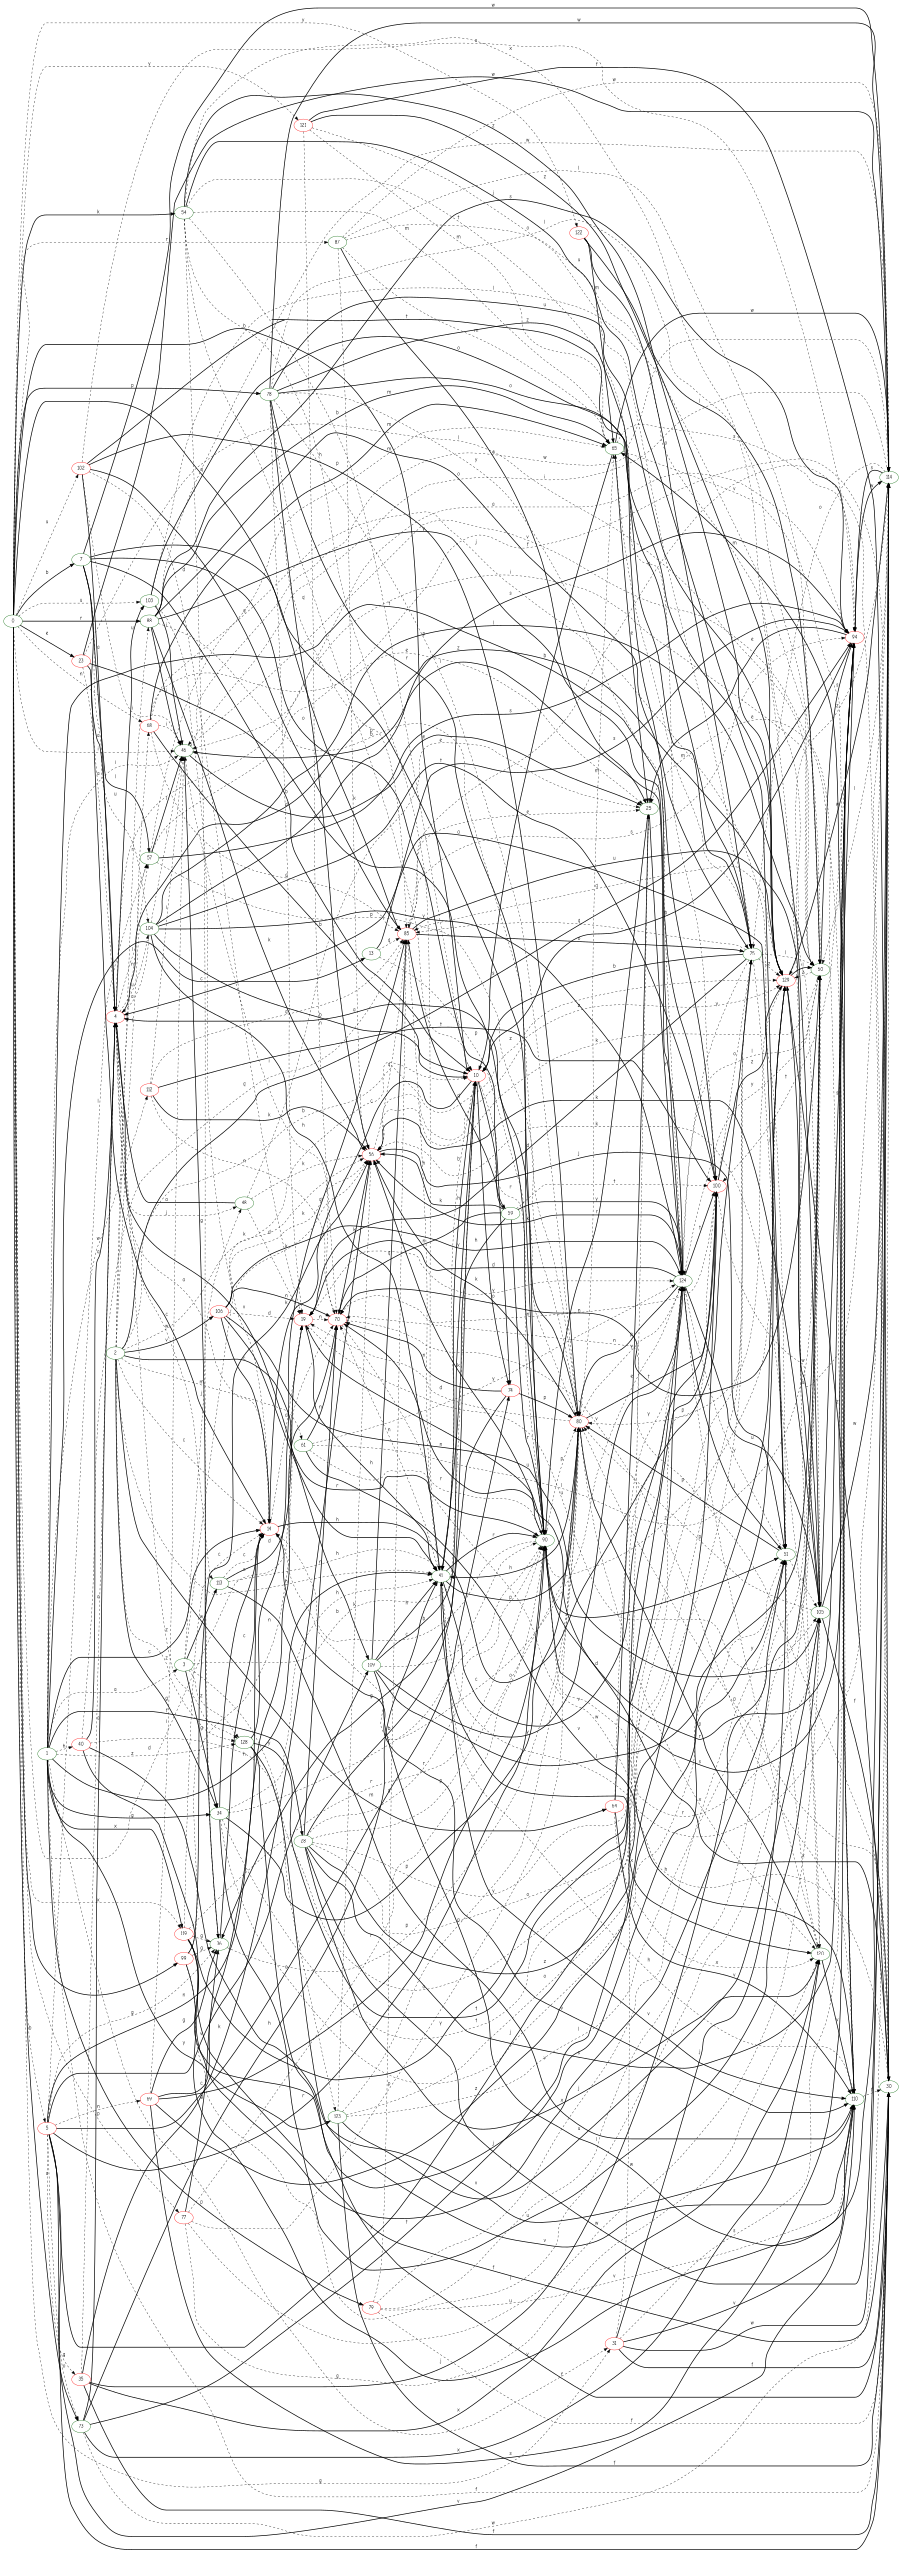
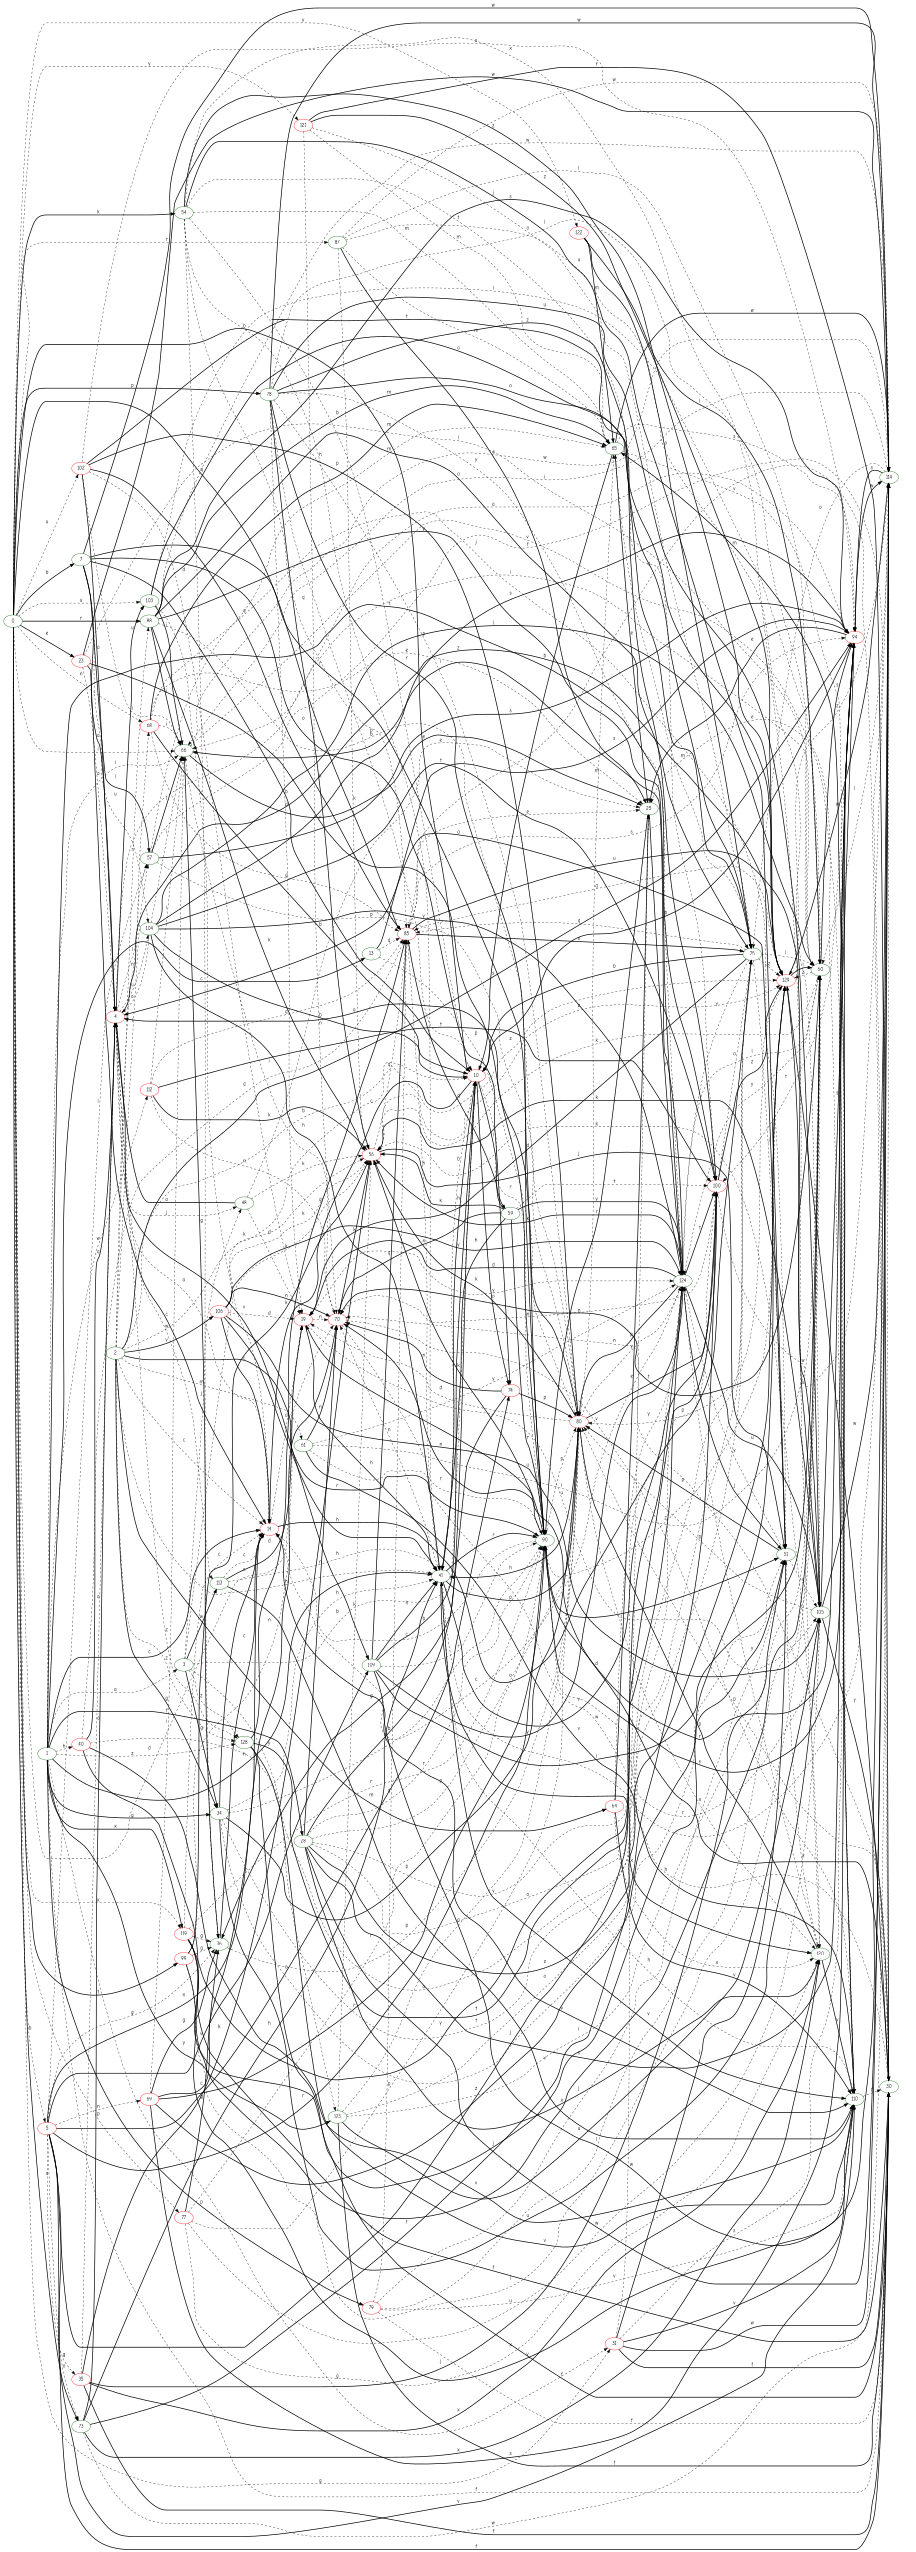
  strict digraph {
    fontname="Comic Neue"
    rankdir=LR
    node [color=darkgreen fontname="Comic Neue"]
    edge [fontname="Comic Neue" style=bold]
    5 [color=red]
    0
    7
    10 [color=red]
    19 [color=red]
    23 [color=red]
    31 [color=red]
-   46
+   46 [label=66]
    54
    68 [color=red]
    73
    77 [color=red]
    78
    85 [color=red]
    87
    88
    99 [color=red]
    102 [color=red]
    103
    119 [color=red]
    121 [color=red]
    122 [color=red]
    30
    57
    90
    109
    35 [color=red]
    36
    69 [color=red]
    70 [color=red]
    74 [color=red]
    110
    124
    4 [color=red]
    104
    114
    14 [color=red]
    41
    59
    105
    60
    94 [color=red]
    25
    51
    100 [color=red]
    129 [color=red]
    120
    65
    80 [color=red]
    56 [color=red]
    75
    1
    3
    13
    28
    34
    40 [color=red]
    79 [color=red]
    112 [color=red]
    123
    128
    48
    113
    2
    61
    64 [color=red]
    106 [color=red]
    5 -> 73 [label=o style=dashed]
    5 -> 30 [label=f]
    5 -> 57 [label=l style=dashed]
    5 -> 90 [label=r]
    5 -> 109 [label=v]
    5 -> 35 [label=g style=dashed]
    5 -> 36 [label=g style=dashed]
    5 -> 69 [label=n style=dashed]
    5 -> 70 [label=n]
    5 -> 74 [label=o]
    5 -> 110 [label=v]
    5 -> 124 [label=y]
    0 -> 5 [label=b style=dashed]
    0 -> 7 [label=b]
    0 -> 10 [label=b]
    0 -> 19 [label=d style=dashed]
    0 -> 23 [label=e]
    0 -> 31 [label=g style=dashed]
    0 -> 46 [label=i style=dashed]
    0 -> 54 [label=k]
    0 -> 68 [label=n style=dashed]
    0 -> 73 [label=o]
    0 -> 77 [label=p style=dashed]
    0 -> 78 [label=p]
    0 -> 85 [label=q]
    0 -> 87 [label=r style=dashed]
    0 -> 88 [label=r]
    0 -> 99 [label=t]
    0 -> 102 [label=u style=dashed]
    0 -> 103 [label=u style=dashed]
    0 -> 119 [label=x style=dashed]
    0 -> 121 [label=y style=dashed]
    0 -> 122 [label=y style=dashed]
    7 -> 10 [label=b]
    7 -> 57 [label=l]
    7 -> 90 [label=r]
    7 -> 74 [label=o]
    7 -> 4 [label=a]
    7 -> 104 [label=u style=dashed]
    7 -> 114 [label=w]
    10 -> 90 [label=r style=dashed]
    10 -> 74 [label=o]
    10 -> 14 [label=c]
    10 -> 41 [label=h]
    10 -> 59 [label=l]
    19 -> 70 [label=n style=dashed]
    19 -> 124 [label=y style=dashed]
    19 -> 41 [label=h]
    19 -> 105 [label=u style=dashed]
    23 -> 90 [label=r]
    23 -> 4 [label=a style=dashed]
    23 -> 114 [label=w]
    23 -> 14 [label=c]
    23 -> 60 [label=l style=dashed]
    31 -> 30 [label=f]
    31 -> 110 [label=v]
    31 -> 114 [label=w]
    31 -> 94 [label=s style=dashed]
    31 -> 25 [label=e style=dashed]
    31 -> 51 [label=j]
    46 -> 36 [label=g]
    46 -> 110 [label=v style=dashed]
    46 -> 114 [label=w style=dashed]
    46 -> 25 [label=e]
    54 -> 10 [label=b style=dashed]
    54 -> 85 [label=q style=dashed]
    54 -> 36 [label=g style=dashed]
    54 -> 41 [label=h style=dashed]
    54 -> 51 [label=j]
    54 -> 100 [label=t style=dashed]
    54 -> 129 [label=z]
    54 -> 120 [label=x style=dashed]
    54 -> 65 [label=m style=dashed]
    68 -> 10 [label=b]
    68 -> 46 [label=i style=dashed]
    68 -> 85 [label=q style=dashed]
    68 -> 25 [label=e style=dashed]
    68 -> 51 [label=j style=dashed]
    68 -> 65 [label=m]
    73 -> 4 [label=a]
    73 -> 114 [label=w style=dashed]
    73 -> 41 [label=h]
    73 -> 100 [label=t]
    73 -> 120 [label=x]
    77 -> 90 [label=r style=dashed]
    77 -> 36 [label=g]
    77 -> 105 [label=u style=dashed]
    77 -> 120 [label=x style=dashed]
    77 -> 80 [label=p style=dashed]
    78 -> 10 [label=b style=dashed]
    78 -> 19 [label=d style=dashed]
    78 -> 90 [label=r]
    78 -> 124 [label=y style=dashed]
    78 -> 114 [label=w]
    78 -> 105 [label=u]
    78 -> 60 [label=l style=dashed]
    78 -> 129 [label=z]
    78 -> 80 [label=p style=dashed]
    78 -> 56 [label=k]
    78 -> 75 [label=o]
    85 -> 41 [label=h style=dashed]
    85 -> 105 [label=u]
    85 -> 94 [label=s style=dashed]
    85 -> 25 [label=e style=dashed]
    85 -> 75 [label=o]
    87 -> 114 [label=w style=dashed]
    87 -> 105 [label=u style=dashed]
    87 -> 60 [label=l style=dashed]
    87 -> 25 [label=e]
    87 -> 65 [label=m style=dashed]
    87 -> 56 [label=k style=dashed]
    88 -> 46 [label=i]
    88 -> 124 [label=y]
    88 -> 114 [label=w style=dashed]
    88 -> 94 [label=s]
    88 -> 65 [label=m]
    88 -> 80 [label=p style=dashed]
    88 -> 56 [label=k]
    88 -> 75 [label=o]
    99 -> 36 [label=g style=dashed]
    99 -> 70 [label=n style=dashed]
    99 -> 110 [label=v]
    99 -> 60 [label=l style=dashed]
    99 -> 56 [label=k]
    102 -> 19 [label=d style=dashed]
    102 -> 46 [label=i style=dashed]
    102 -> 85 [label=q]
    102 -> 4 [label=a]
    102 -> 94 [label=s style=dashed]
    102 -> 100 [label=t]
    102 -> 80 [label=p]
    103 -> 46 [label=i]
    103 -> 14 [label=c style=dashed]
    103 -> 60 [label=l style=dashed]
    103 -> 75 [label=o]
    119 -> 90 [label=r style=dashed]
    119 -> 36 [label=g style=dashed]
    119 -> 124 [label=y]
    119 -> 14 [label=c style=dashed]
    119 -> 60 [label=l]
    119 -> 51 [label=j]
    121 -> 30 [label=f]
    121 -> 70 [label=n style=dashed]
    121 -> 129 [label=z]
    121 -> 65 [label=m style=dashed]
    121 -> 75 [label=o style=dashed]
    122 -> 60 [label=l]
    122 -> 65 [label=m]
    122 -> 75 [label=o]
    30 -> 19 [label=d]
    30 -> 85 [label=q style=dashed]
    30 -> 70 [label=n style=dashed]
    30 -> 41 [label=h style=dashed]
    30 -> 129 [label=z]
    30 -> 80 [label=p style=dashed]
    57 -> 46 [label=i]
    57 -> 30 [label=f style=dashed]
    57 -> 94 [label=s]
    57 -> 65 [label=m style=dashed]
    57 -> 80 [label=p style=dashed]
    90 -> 70 [label=n]
    90 -> 14 [label=c style=dashed]
    90 -> 94 [label=s]
    90 -> 51 [label=j]
    90 -> 129 [label=z style=dashed]
    90 -> 80 [label=p style=dashed]
    90 -> 56 [label=k]
    109 -> 10 [label=b]
    109 -> 85 [label=q]
    109 -> 90 [label=r style=dashed]
    109 -> 124 [label=y]
    109 -> 114 [label=w]
    109 -> 41 [label=h]
    109 -> 60 [label=l]
    35 -> 30 [label=f]
    35 -> 4 [label=a style=dashed]
    35 -> 51 [label=j]
    35 -> 120 [label=x]
    35 -> 56 [label=k]
    36 -> 14 [label=c]
    36 -> 80 [label=p style=dashed]
    69 -> 46 [label=i style=dashed]
    69 -> 90 [label=r]
    69 -> 36 [label=g]
    69 -> 14 [label=c]
    69 -> 94 [label=s]
    69 -> 129 [label=z]
    70 -> 46 [label=i style=dashed]
    70 -> 90 [label=r style=dashed]
    70 -> 110 [label=v style=dashed]
    70 -> 56 [label=k]
    74 -> 36 [label=g]
    74 -> 70 [label=n]
    74 -> 80 [label=p]
    110 -> 30 [label=f style=dashed]
    110 -> 41 [label=h style=dashed]
    110 -> 25 [label=e style=dashed]
    110 -> 65 [label=m]
    124 -> 19 [label=d]
    124 -> 46 [label=i]
    124 -> 14 [label=c style=dashed]
    124 -> 105 [label=u]
    124 -> 60 [label=l style=dashed]
    124 -> 51 [label=j]
    124 -> 100 [label=t]
    124 -> 80 [label=p]
    124 -> 56 [label=k]
    4 -> 103 [label=u]
    4 -> 57 [label=l style=dashed]
    4 -> 109 [label=v]
    4 -> 104 [label=u style=dashed]
    4 -> 129 [label=z]
    4 -> 128 [label=z style=dashed]
    4 -> 48 [label=j style=dashed]
    4 -> 113 [label=w style=dashed]
    104 -> 10 [label=b]
    104 -> 46 [label=i style=dashed]
    104 -> 124 [label=y]
    104 -> 4 [label=a style=dashed]
    104 -> 41 [label=h]
    104 -> 60 [label=l]
    104 -> 94 [label=s]
    104 -> 100 [label=t]
    114 -> 46 [label=i style=dashed]
    114 -> 60 [label=l style=dashed]
    114 -> 94 [label=s]
    114 -> 129 [label=z style=dashed]
    114 -> 75 [label=o style=dashed]
    14 -> 19 [label=d style=dashed]
    14 -> 110 [label=v]
    14 -> 4 [label=a style=dashed]
    14 -> 75 [label=o]
    41 -> 10 [label=b style=dashed]
    41 -> 90 [label=r]
    41 -> 70 [label=n style=dashed]
    41 -> 110 [label=v]
    41 -> 100 [label=v]
    41 -> 120 [label=x]
    41 -> 80 [label=p]
    59 -> 85 [label=q]
    59 -> 90 [label=r]
    59 -> 70 [label=n]
    59 -> 124 [label=y]
    59 -> 41 [label=h]
    59 -> 100 [label=t style=dashed]
    59 -> 56 [label=k]
    105 -> 30 [label=f]
    105 -> 90 [label=r style=dashed]
    105 -> 114 [label=w]
    105 -> 94 [label=s]
    105 -> 80 [label=p style=dashed]
    105 -> 56 [label=k]
    60 -> 46 [label=i style=dashed]
    60 -> 70 [label=n]
    60 -> 124 [label=y style=dashed]
    60 -> 94 [label=s]
    60 -> 129 [label=z style=dashed]
    60 -> 56 [label=k style=dashed]
    94 -> 10 [label=b]
    94 -> 90 [label=r]
    94 -> 4 [label=a style=dashed]
    94 -> 114 [label=w]
    94 -> 25 [label=e]
    94 -> 100 [label=t style=dashed]
    25 -> 90 [label=r]
    25 -> 124 [label=y]
    51 -> 124 [label=y style=dashed]
    51 -> 4 [label=a]
    51 -> 105 [label=u style=dashed]
    51 -> 120 [label=x style=dashed]
    51 -> 80 [label=p]
    100 -> 70 [label=n style=dashed]
    100 -> 114 [label=w style=dashed]
    100 -> 129 [label=z]
    100 -> 75 [label=o style=dashed]
    129 -> 85 [label=q style=dashed]
    129 -> 114 [label=w]
    129 -> 105 [label=u]
    129 -> 60 [label=l]
    129 -> 80 [label=p style=dashed]
    120 -> 110 [label=v]
    120 -> 124 [label=y style=dashed]
    120 -> 80 [label=p]
    120 -> 56 [label=k style=dashed]
    65 -> 10 [label=b]
    65 -> 110 [label=v style=dashed]
    65 -> 114 [label=w]
    65 -> 94 [label=s style=dashed]
    65 -> 25 [label=e]
    80 -> 19 [label=d style=dashed]
    80 -> 124 [label=y style=dashed]
    80 -> 4 [label=a]
    80 -> 41 [label=h]
    80 -> 100 [label=t]
    80 -> 120 [label=x style=dashed]
    80 -> 65 [label=m style=dashed]
    80 -> 56 [label=k]
    56 -> 85 [label=q style=dashed]
    56 -> 51 [label=j]
    56 -> 129 [label=z style=dashed]
    75 -> 10 [label=b]
    75 -> 19 [label=d]
    75 -> 85 [label=q style=dashed]
    75 -> 124 [label=y style=dashed]
    75 -> 60 [label=l style=dashed]
    75 -> 51 [label=j style=dashed]
    75 -> 129 [label=z style=dashed]
    75 -> 65 [label=m style=dashed]
    1 -> 31 [label=g style=dashed]
    1 -> 46 [label=i style=dashed]
    1 -> 119 [label=x]
    1 -> 30 [label=f style=dashed]
    1 -> 14 [label=c]
    1 -> 41 [label=h]
    1 -> 100 [label=t]
    1 -> 3 [label=a style=dashed]
    1 -> 13 [label=c]
    1 -> 28 [label=f]
    1 -> 34 [label=g]
    1 -> 40 [label=h style=dashed]
    1 -> 79 [label=p]
    1 -> 112 [label=w style=dashed]
    1 -> 123 [label=y]
    1 -> 128 [label=z style=dashed]
    3 -> 10 [label=b style=dashed]
    3 -> 56 [label=k style=dashed]
    3 -> 34 [label=g]
    3 -> 123 [label=y style=dashed]
    3 -> 128 [label=z style=dashed]
    3 -> 48 [label=j style=dashed]
    3 -> 113 [label=w]
    13 -> 85 [label=q style=dashed]
    13 -> 94 [label=s]
    13 -> 80 [label=p style=dashed]
    28 -> 10 [label=b]
    28 -> 90 [label=r style=dashed]
    28 -> 70 [label=n]
    28 -> 124 [label=y style=dashed]
    28 -> 114 [label=w]
    28 -> 94 [label=s]
    28 -> 129 [label=z]
    28 -> 120 [label=x]
    28 -> 80 [label=p style=dashed]
    28 -> 75 [label=o style=dashed]
    34 -> 90 [label=r style=dashed]
    34 -> 14 [label=c]
    34 -> 41 [label=h style=dashed]
    34 -> 105 [label=u]
    34 -> 51 [label=j style=dashed]
    34 -> 100 [label=t style=dashed]
    34 -> 80 [label=p]
    40 -> 85 [label=q style=dashed]
    40 -> 30 [label=f]
    40 -> 110 [label=v]
    40 -> 4 [label=a]
    40 -> 75 [label=o style=dashed]
    79 -> 85 [label=q style=dashed]
    79 -> 30 [label=f style=dashed]
    79 -> 110 [label=v style=dashed]
    79 -> 60 [label=l style=dashed]
    79 -> 51 [label=j style=dashed]
    112 -> 46 [label=i style=dashed]
    112 -> 85 [label=q style=dashed]
    112 -> 70 [label=n style=dashed]
    112 -> 100 [label=t]
    112 -> 56 [label=k]
    123 -> 30 [label=f]
    123 -> 105 [label=u]
    123 -> 60 [label=l style=dashed]
    123 -> 80 [label=p style=dashed]
    123 -> 56 [label=k style=dashed]
    123 -> 75 [label=o style=dashed]
    128 -> 85 [label=q]
    128 -> 30 [label=f]
    128 -> 110 [label=v]
    128 -> 100 [label=t]
    48 -> 19 [label=d style=dashed]
    48 -> 4 [label=a]
    48 -> 25 [label=e style=dashed]
    48 -> 56 [label=k style=dashed]
    113 -> 19 [label=d]
    113 -> 110 [label=v]
    113 -> 14 [label=c style=dashed]
    113 -> 41 [label=h style=dashed]
    2 -> 10 [label=b style=dashed]
    2 -> 68 [label=n style=dashed]
    2 -> 88 [label=r style=dashed]
    2 -> 57 [label=l style=dashed]
    2 -> 90 [label=r]
    2 -> 14 [label=c style=dashed]
    2 -> 41 [label=h style=dashed]
    2 -> 94 [label=s]
    2 -> 56 [label=k style=dashed]
    2 -> 34 [label=g]
    2 -> 128 [label=z style=dashed]
    2 -> 61 [label=m style=dashed]
    2 -> 64 [label=m]
    2 -> 106 [label=v]
    61 -> 70 [label=n]
    61 -> 110 [label=v]
    61 -> 124 [label=y style=dashed]
    61 -> 114 [label=w style=dashed]
    61 -> 60 [label=l style=dashed]
    64 -> 110 [label=v]
    64 -> 124 [label=y style=dashed]
    64 -> 25 [label=e]
    64 -> 120 [label=x style=dashed]
    106 -> 19 [label=d style=dashed]
    106 -> 70 [label=n]
    106 -> 124 [label=y]
    106 -> 14 [label=c]
    106 -> 41 [label=h]
    106 -> 105 [label=u]
    106 -> 129 [label=z style=dashed]
    106 -> 56 [label=k style=dashed]
  }
